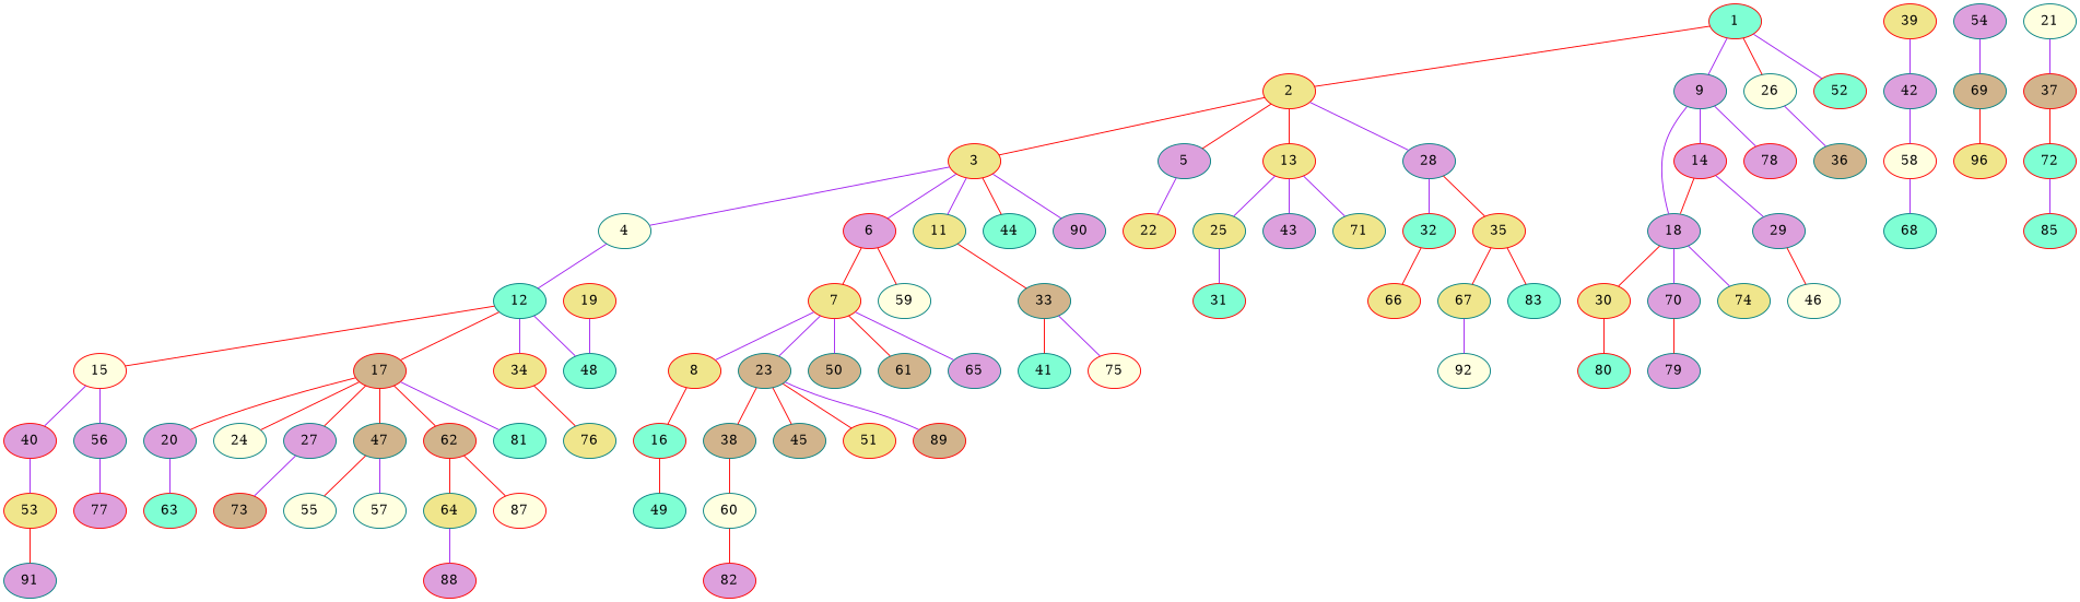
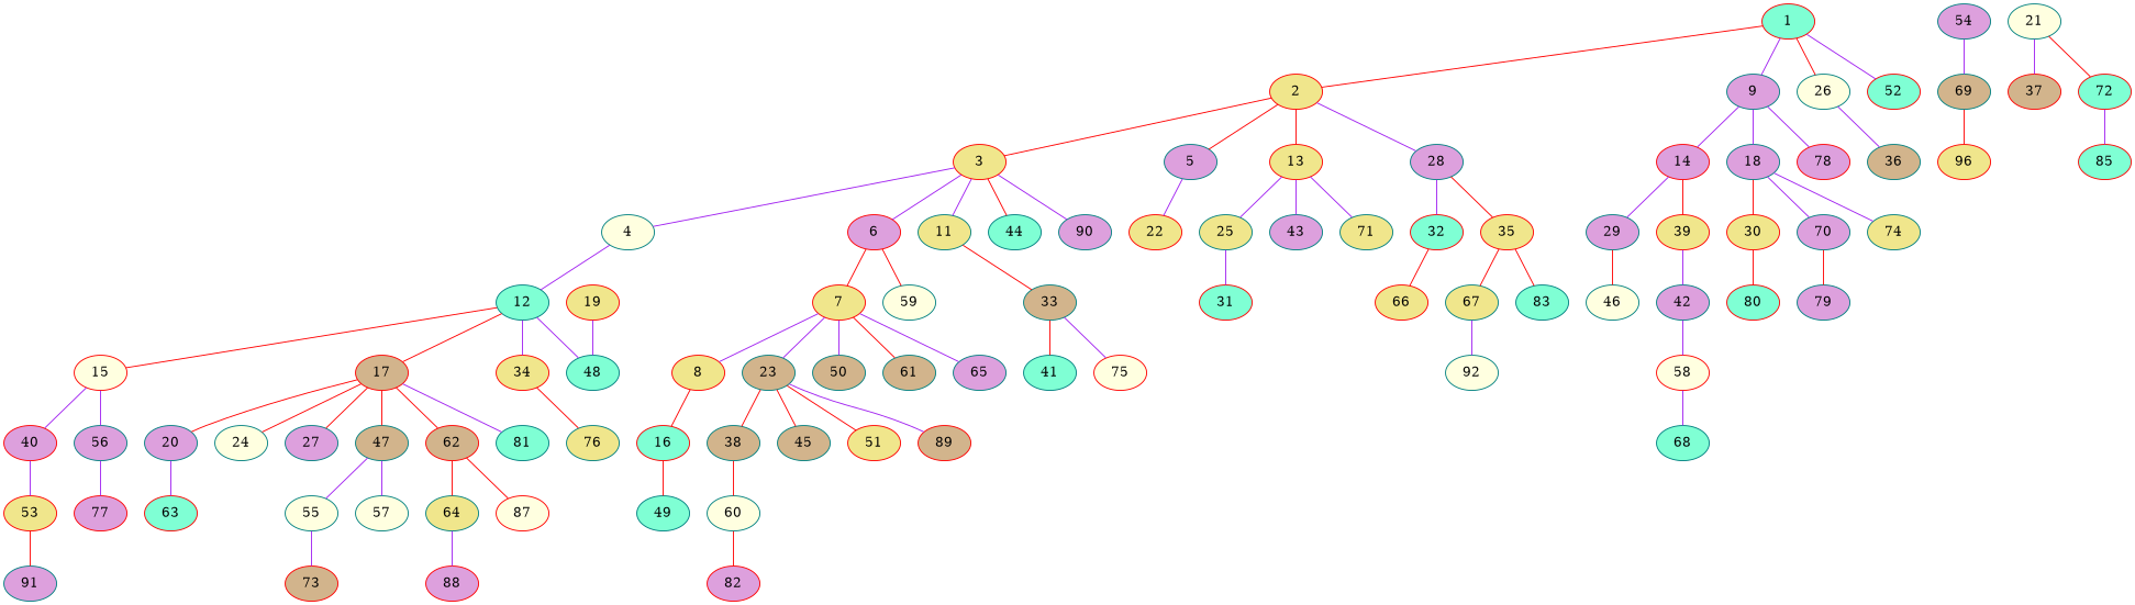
  graph {
    node [color=teal fillcolor=plum style=filled]
    edge [color=purple]
    1 [color=red fillcolor=aquamarine]
    2 [color=red fillcolor=khaki]
    9
    26 [fillcolor=lightyellow]
    52 [color=red fillcolor=aquamarine]
    3 [color=red fillcolor=khaki]
    5
    13 [color=red fillcolor=khaki]
    28
    14 [color=red]
    18
    78 [color=red]
    36 [fillcolor=tan]
    4 [fillcolor=lightyellow]
    6 [color=red]
    11 [fillcolor=khaki]
    44 [fillcolor=aquamarine]
    90
    22 [color=red fillcolor=khaki]
    25 [fillcolor=khaki]
    43
    71 [fillcolor=khaki]
    32 [color=red fillcolor=aquamarine]
    35 [color=red fillcolor=khaki]
    12 [fillcolor=aquamarine]
    7 [color=red fillcolor=khaki]
    59 [fillcolor=lightyellow]
    33 [fillcolor=tan]
    15 [color=red fillcolor=lightyellow]
    17 [color=red fillcolor=tan]
    34 [color=red fillcolor=khaki]
    48 [fillcolor=aquamarine]
    8 [color=red fillcolor=khaki]
    23 [fillcolor=tan]
    50 [fillcolor=tan]
    61 [fillcolor=tan]
    65
    16 [color=red fillcolor=aquamarine]
    38 [fillcolor=tan]
    45 [fillcolor=tan]
    51 [color=red fillcolor=khaki]
    89 [color=red fillcolor=tan]
    49 [fillcolor=aquamarine]
    29
    39 [color=red fillcolor=khaki]
    30 [color=red fillcolor=khaki]
    70
    74 [fillcolor=khaki]
    69 [fillcolor=tan]
    54
    41 [fillcolor=aquamarine]
    75 [color=red fillcolor=lightyellow]
    40 [color=red]
    56
    20
    24 [fillcolor=lightyellow]
    27
    47 [fillcolor=tan]
    62 [color=red fillcolor=tan]
    81 [fillcolor=aquamarine]
    19 [color=red fillcolor=khaki]
    76 [fillcolor=khaki]
    31 [color=red fillcolor=aquamarine]
    46 [fillcolor=lightyellow]
    42
    53 [color=red fillcolor=khaki]
    77 [color=red]
    21 [fillcolor=lightyellow]
    37 [color=red fillcolor=tan]
    63 [color=red fillcolor=aquamarine]
    73 [color=red fillcolor=tan]
    55 [fillcolor=lightyellow]
    57 [fillcolor=lightyellow]
    64 [fillcolor=khaki]
    87 [color=red fillcolor=lightyellow]
    80 [color=red fillcolor=aquamarine]
    79
    72 [color=red fillcolor=aquamarine]
    60 [fillcolor=lightyellow]
    66 [color=red fillcolor=khaki]
    67 [fillcolor=khaki]
    83 [fillcolor=aquamarine]
    92 [fillcolor=lightyellow]
    85 [color=red fillcolor=aquamarine]
    82 [color=red]
    58 [color=red fillcolor=lightyellow]
    91
    68 [fillcolor=aquamarine]
    n89 [color=red fillcolor=khaki label=96]
    88 [color=red]
    1 -- 2 [color=red]
    1 -- 9
    1 -- 26 [color=red]
    1 -- 52
    2 -- 3 [color=red]
    2 -- 5 [color=red]
    2 -- 13 [color=red]
    2 -- 28
    9 -- 14
    9 -- 18
    9 -- 78
    26 -- 36
    3 -- 4
    3 -- 6
    3 -- 11
    3 -- 44 [color=red]
    3 -- 90
    5 -- 22
    13 -- 25
    13 -- 43
    13 -- 71
    28 -- 32
    28 -- 35 [color=red]
    14 -- 29
-   14 -- 18 [color=red]
+   14 -- 39 [color=red]
    18 -- 30 [color=red]
    18 -- 70
    18 -- 74
    4 -- 12
    6 -- 7 [color=red]
    6 -- 59 [color=red]
    11 -- 33 [color=red]
    25 -- 31
    32 -- 66 [color=red]
    35 -- 67 [color=red]
    35 -- 83 [color=red]
    12 -- 15 [color=red]
    12 -- 17 [color=red]
    12 -- 34
    12 -- 48
    7 -- 8
    7 -- 23
    7 -- 50
    7 -- 61 [color=red]
    7 -- 65
    33 -- 41 [color=red]
    33 -- 75
    15 -- 40
    15 -- 56
    17 -- 20 [color=red]
    17 -- 24 [color=red]
    17 -- 27 [color=red]
    17 -- 47 [color=red]
    17 -- 62 [color=red]
    17 -- 81
    34 -- 76 [color=red]
    8 -- 16 [color=red]
    23 -- 38 [color=red]
    23 -- 45 [color=red]
    23 -- 51 [color=red]
    23 -- 89
    16 -- 49 [color=red]
    38 -- 60 [color=red]
    29 -- 46 [color=red]
    39 -- 42
    30 -- 80 [color=red]
    70 -- 79 [color=red]
    69 -- n89 [color=red]
    54 -- 69
    40 -- 53
    56 -- 77
    20 -- 63
-   27 -- 73
-   47 -- 55 [color=red]
+   55 -- 73
+   47 -- 55
    47 -- 57
    62 -- 64 [color=red]
    62 -- 87 [color=red]
    19 -- 48
    42 -- 58
    53 -- 91 [color=red]
    21 -- 37
-   37 -- 72 [color=red]
+   21 -- 72 [color=red]
    64 -- 88
    72 -- 85
    60 -- 82 [color=red]
    67 -- 92
    58 -- 68
  }
